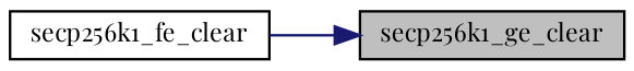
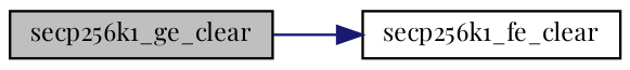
  digraph {
    rankdir=LR
    fontname="Playfair Display"
    node [color=black fontname="Playfair Display" fontsize=10 shape=record style=filled]
    n1 [fillcolor=grey75 fontcolor=black height=0.2 label=secp256k1_ge_clear width=0.4]
    n2 [fillcolor=white height=0.2 label=secp256k1_fe_clear width=0.4]
-   n2 -> n1 [color=midnightblue fontname="Playfair Display" fontsize=10 labelfontname=Helvetica labelfontsize=10 style=solid]
+   n1 -> n2 [color=midnightblue fontname="Playfair Display" fontsize=10 labelfontname=Helvetica labelfontsize=10 style=solid]
  }
